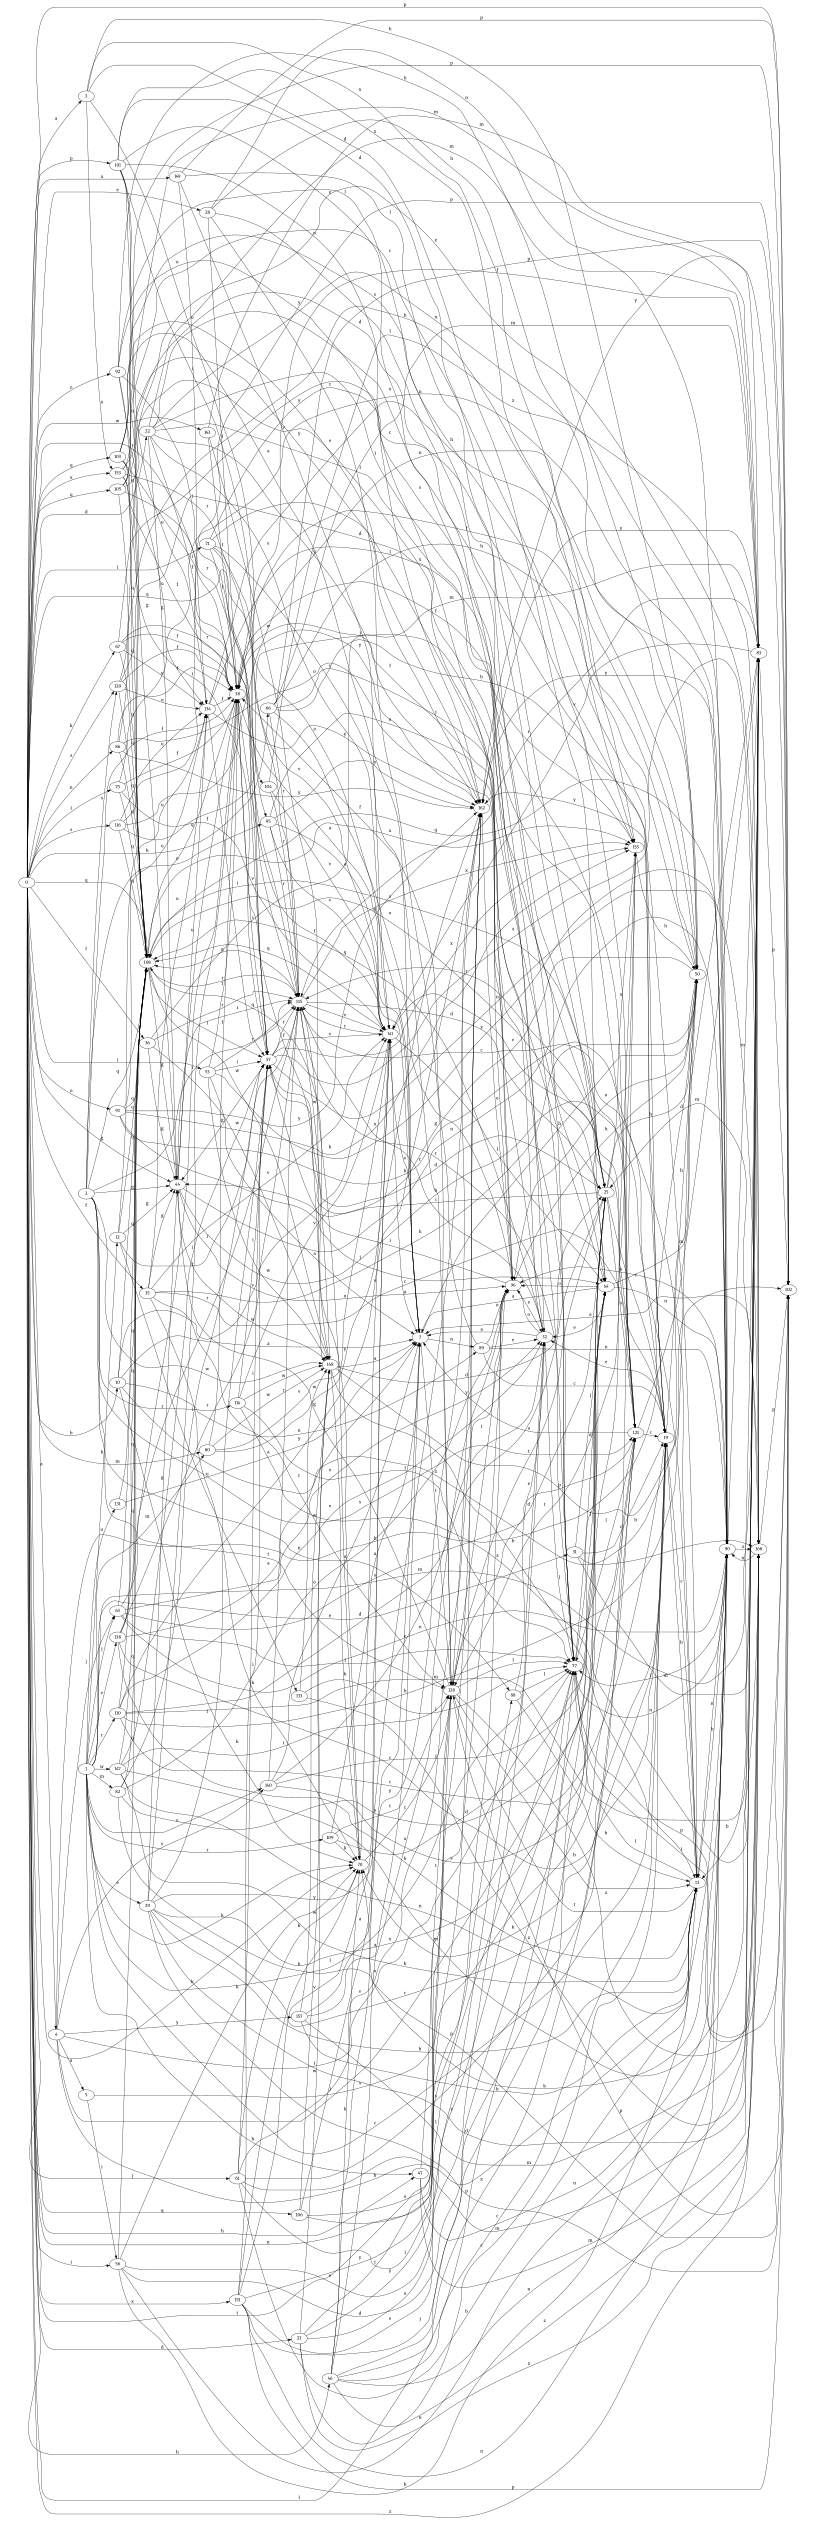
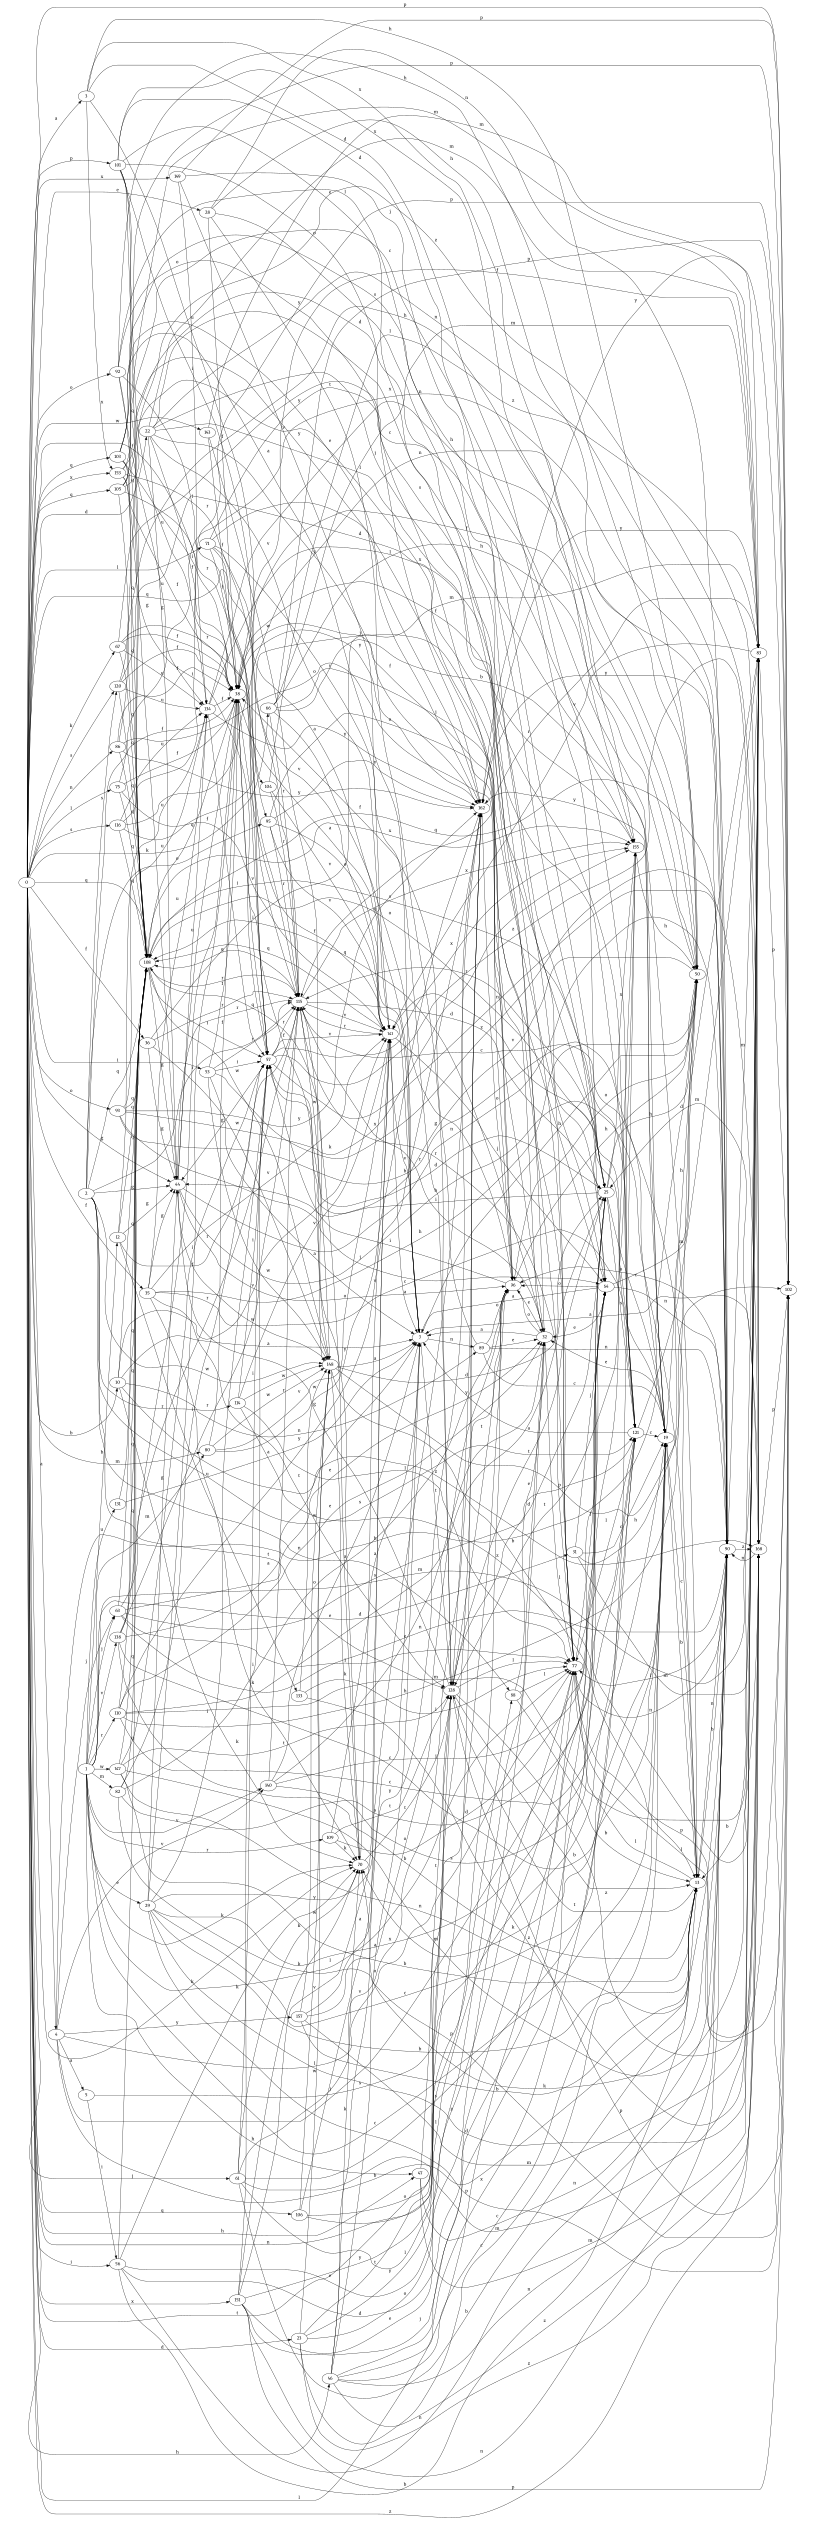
  strict digraph {
    fontname=Merriweather
    rankdir=LR
    node [fontname=Merriweather]
    edge [fontname=Merriweather]
    0
    3
    4
    10
    22
    23
    28
    35
    36
    38
    44
    46
    47
    53
    56
    61
    66
    67
    70
    71
    75
    77
    80
    86
    88
    92
    93
    101
    102
    103
    104
    105
    106
    108
    116
    120
    128
    143
    149
    151
    153
    168
    95
    25
    50
    155
    63
    140
    5
    13
    64
    157
    7
    89
    141
    83
    90
    162
    19
    148
    96
    134
    115
    57
    32
    121
    1
    12
    29
    31
    82
    109
    110
    131
    138
    147
    133
    2
    114
    0 -> 3 [label=a]
    0 -> 4 [label=a]
    0 -> 10 [label=b]
    0 -> 22 [label=d]
    0 -> 23 [label=d]
    0 -> 28 [label=e]
    0 -> 35 [label=f]
    0 -> 36 [label=f]
    0 -> 38 [label=f]
    0 -> 44 [label=g]
    0 -> 46 [label=h]
    0 -> 47 [label=h]
    0 -> 53 [label=i]
    0 -> 56 [label=i]
    0 -> 61 [label=j]
    0 -> 66 [label=k]
    0 -> 67 [label=k]
    0 -> 70 [label=k]
    0 -> 71 [label=l]
    0 -> 75 [label=l]
    0 -> 77 [label=l]
    0 -> 80 [label=m]
    0 -> 86 [label=n]
    0 -> 88 [label=n]
    0 -> 92 [label=o]
    0 -> 93 [label=o]
    0 -> 101 [label=p]
    0 -> 102 [label=p]
    0 -> 103 [label=q]
    0 -> 104 [label=q]
    0 -> 105 [label=q]
    0 -> 106 [label=q]
    0 -> 108 [label=q]
    0 -> 116 [label=s]
    0 -> 120 [label=s]
    0 -> 128 [label=t]
    0 -> 143 [label=w]
    0 -> 149 [label=x]
    0 -> 151 [label=x]
    0 -> 153 [label=x]
    0 -> 168 [label=z]
    3 -> 153 [label=x]
    3 -> 95 [label=o]
    3 -> 25 [label=d]
    3 -> 50 [label=h]
    3 -> 155 [label=x]
    4 -> 77 [label=l]
    4 -> 50 [label=h]
    4 -> 63 [label=j]
    4 -> 140 [label=v]
    4 -> 5 [label=a]
    4 -> 13 [label=b]
    4 -> 64 [label=j]
    4 -> 157 [label=y]
    10 -> 70 [label=k]
    10 -> 108 [label=q]
    10 -> 168 [label=z]
    10 -> 7 [label=a]
    10 -> 89 [label=n]
    10 -> 141 [label=v]
    22 -> 38 [label=f]
    22 -> 44 [label=g]
    22 -> 77 [label=l]
    22 -> 155 [label=x]
    22 -> 64 [label=j]
    22 -> 141 [label=v]
    22 -> 83 [label=m]
    22 -> 90 [label=n]
    22 -> 162 [label=y]
    23 -> 128 [label=t]
    23 -> 168 [label=z]
    23 -> 162 [label=y]
    23 -> 19 [label=c]
    23 -> 148 [label=w]
    23 -> 96 [label=o]
    28 -> 38 [label=f]
    28 -> 77 [label=l]
    28 -> 128 [label=t]
    28 -> 50 [label=h]
    28 -> 90 [label=n]
    35 -> 44 [label=g]
    35 -> 70 [label=k]
    35 -> 128 [label=t]
    35 -> 50 [label=h]
    35 -> 141 [label=v]
    35 -> 19 [label=c]
    35 -> 134 [label=u]
    36 -> 44 [label=g]
    36 -> 83 [label=m]
    36 -> 148 [label=w]
    36 -> 115 [label=r]
    38 -> 108 [label=q]
    38 -> 7 [label=a]
    38 -> 162 [label=y]
    38 -> 57 [label=i]
    44 -> 38 [label=f]
    44 -> 13 [label=b]
    44 -> 90 [label=n]
    44 -> 148 [label=w]
    44 -> 96 [label=o]
    44 -> 134 [label=u]
    44 -> 115 [label=r]
    46 -> 70 [label=k]
    46 -> 168 [label=z]
    46 -> 25 [label=d]
    46 -> 155 [label=x]
    46 -> 7 [label=a]
    46 -> 141 [label=v]
    46 -> 90 [label=n]
    46 -> 19 [label=c]
    47 -> 128 [label=t]
    47 -> 83 [label=m]
    47 -> 90 [label=n]
    53 -> 38 [label=f]
    53 -> 168 [label=z]
    53 -> 7 [label=a]
    53 -> 148 [label=w]
    53 -> 115 [label=r]
    53 -> 57 [label=i]
    56 -> 70 [label=k]
    56 -> 108 [label=q]
    56 -> 25 [label=d]
    56 -> 13 [label=b]
    56 -> 90 [label=n]
    56 -> 32 [label=e]
    61 -> 70 [label=k]
    61 -> 77 [label=l]
    61 -> 13 [label=b]
    61 -> 83 [label=m]
    61 -> 96 [label=o]
    61 -> 57 [label=i]
    61 -> 121 [label=s]
    66 -> 102 [label=p]
    66 -> 50 [label=h]
    66 -> 13 [label=b]
    66 -> 64 [label=j]
    66 -> 83 [label=m]
    66 -> 96 [label=o]
    66 -> 115 [label=r]
    67 -> 38 [label=f]
    67 -> 108 [label=q]
    67 -> 19 [label=c]
    67 -> 134 [label=u]
    67 -> 115 [label=r]
    70 -> 108 [label=q]
    70 -> 128 [label=t]
    70 -> 141 [label=v]
    71 -> 38 [label=f]
    71 -> 77 [label=l]
    71 -> 128 [label=t]
    71 -> 7 [label=a]
    71 -> 141 [label=v]
    71 -> 121 [label=s]
    75 -> 38 [label=f]
    75 -> 108 [label=q]
    75 -> 141 [label=v]
    75 -> 90 [label=n]
    77 -> 102 [label=p]
-   77 -> 25 [label=d]
    77 -> 64 [label=j]
    77 -> 90 [label=n]
    77 -> 115 [label=r]
    80 -> 38 [label=f]
    80 -> 141 [label=v]
    80 -> 162 [label=y]
    80 -> 148 [label=w]
    86 -> 38 [label=f]
    86 -> 108 [label=q]
    86 -> 50 [label=h]
    86 -> 162 [label=y]
    86 -> 96 [label=o]
    88 -> 77 [label=l]
    88 -> 13 [label=b]
    88 -> 32 [label=e]
    92 -> 77 [label=l]
    92 -> 108 [label=q]
    92 -> 50 [label=h]
    92 -> 162 [label=y]
    92 -> 134 [label=u]
    92 -> 57 [label=i]
    93 -> 108 [label=q]
    93 -> 155 [label=x]
    93 -> 13 [label=b]
    93 -> 64 [label=j]
    93 -> 162 [label=y]
    93 -> 134 [label=u]
    101 -> 44 [label=g]
    101 -> 108 [label=q]
    101 -> 25 [label=d]
    101 -> 155 [label=x]
    101 -> 96 [label=o]
    101 -> 134 [label=u]
    101 -> 57 [label=i]
    101 -> 32 [label=e]
    102 -> 77 [label=l]
    102 -> 162 [label=y]
    103 -> 38 [label=f]
    103 -> 102 [label=p]
    103 -> 108 [label=q]
    103 -> 7 [label=a]
    103 -> 162 [label=y]
    103 -> 57 [label=i]
    104 -> 168 [label=z]
    104 -> 141 [label=v]
    104 -> 115 [label=r]
    105 -> 108 [label=q]
    105 -> 25 [label=d]
    105 -> 83 [label=m]
    105 -> 19 [label=c]
    105 -> 115 [label=r]
    105 -> 32 [label=e]
    106 -> 77 [label=l]
    106 -> 7 [label=a]
    106 -> 148 [label=w]
    106 -> 96 [label=o]
    108 -> 44 [label=g]
    108 -> 155 [label=x]
    108 -> 148 [label=w]
    108 -> 115 [label=r]
    108 -> 57 [label=i]
    108 -> 121 [label=s]
    116 -> 102 [label=p]
    116 -> 108 [label=q]
    116 -> 64 [label=j]
    116 -> 90 [label=n]
    116 -> 134 [label=u]
    120 -> 38 [label=f]
    120 -> 108 [label=q]
    120 -> 168 [label=z]
    120 -> 25 [label=d]
    120 -> 134 [label=u]
    128 -> 44 [label=g]
    128 -> 77 [label=l]
    128 -> 102 [label=p]
    128 -> 168 [label=z]
    128 -> 25 [label=d]
    128 -> 13 [label=b]
    128 -> 162 [label=y]
    143 -> 38 [label=f]
    143 -> 83 [label=m]
    143 -> 148 [label=w]
    149 -> 102 [label=p]
    149 -> 64 [label=j]
    149 -> 141 [label=v]
    149 -> 134 [label=u]
    151 -> 70 [label=k]
    151 -> 102 [label=p]
    151 -> 64 [label=j]
    151 -> 141 [label=v]
    151 -> 90 [label=n]
    151 -> 162 [label=y]
    151 -> 57 [label=i]
    151 -> 32 [label=e]
    153 -> 108 [label=q]
    153 -> 162 [label=y]
    153 -> 115 [label=r]
    153 -> 57 [label=i]
    153 -> 121 [label=s]
    168 -> 102 [label=p]
    168 -> 25 [label=d]
    168 -> 7 [label=a]
    168 -> 90 [label=n]
    95 -> 7 [label=a]
    95 -> 141 [label=v]
    95 -> 162 [label=y]
    95 -> 96 [label=o]
    95 -> 115 [label=r]
    25 -> 108 [label=q]
    25 -> 128 [label=t]
    25 -> 50 [label=h]
    25 -> 155 [label=x]
    25 -> 19 [label=c]
    25 -> 57 [label=i]
    25 -> 121 [label=s]
    50 -> 38 [label=f]
    50 -> 44 [label=g]
    50 -> 96 [label=o]
    155 -> 128 [label=t]
    155 -> 50 [label=h]
    63 -> 77 [label=l]
    63 -> 108 [label=q]
    63 -> 90 [label=n]
    63 -> 115 [label=r]
    63 -> 32 [label=e]
    63 -> 121 [label=s]
    140 -> 64 [label=j]
    140 -> 7 [label=a]
    140 -> 115 [label=r]
    140 -> 32 [label=e]
    140 -> 121 [label=s]
    5 -> 56 [label=i]
    5 -> 121 [label=s]
    13 -> 77 [label=l]
    13 -> 128 [label=t]
    13 -> 90 [label=n]
    13 -> 19 [label=c]
    64 -> 7 [label=a]
    64 -> 83 [label=m]
    64 -> 90 [label=n]
    64 -> 96 [label=o]
    64 -> 32 [label=e]
    157 -> 13 [label=b]
    157 -> 83 [label=m]
    157 -> 162 [label=y]
    157 -> 148 [label=w]
    157 -> 96 [label=o]
    7 -> 128 [label=t]
    7 -> 50 [label=h]
    7 -> 89 [label=n]
    7 -> 141 [label=v]
    89 -> 38 [label=f]
    89 -> 90 [label=n]
    89 -> 19 [label=c]
    89 -> 96 [label=o]
    89 -> 32 [label=e]
    141 -> 38 [label=f]
    141 -> 108 [label=q]
    141 -> 64 [label=j]
    141 -> 7 [label=a]
    141 -> 115 [label=r]
    83 -> 38 [label=f]
    83 -> 102 [label=p]
    83 -> 13 [label=b]
    83 -> 141 [label=v]
    83 -> 162 [label=y]
    83 -> 115 [label=r]
    90 -> 70 [label=k]
    90 -> 77 [label=l]
    90 -> 108 [label=q]
    90 -> 168 [label=z]
    90 -> 13 [label=b]
    90 -> 83 [label=m]
    90 -> 162 [label=y]
    90 -> 96 [label=o]
    162 -> 96 [label=o]
    19 -> 70 [label=k]
    19 -> 50 [label=h]
    19 -> 13 [label=b]
    19 -> 162 [label=y]
    19 -> 32 [label=e]
    148 -> 38 [label=f]
    148 -> 70 [label=k]
    148 -> 102 [label=p]
    148 -> 25 [label=d]
    148 -> 13 [label=b]
    148 -> 7 [label=a]
    96 -> 128 [label=t]
    96 -> 50 [label=h]
    96 -> 57 [label=i]
    96 -> 32 [label=e]
    134 -> 38 [label=f]
    134 -> 50 [label=h]
    134 -> 155 [label=x]
    134 -> 162 [label=y]
    134 -> 57 [label=i]
    115 -> 70 [label=k]
    115 -> 108 [label=q]
    115 -> 25 [label=d]
    115 -> 155 [label=x]
    115 -> 141 [label=v]
    115 -> 19 [label=c]
    115 -> 148 [label=w]
    57 -> 44 [label=g]
    57 -> 168 [label=z]
    57 -> 25 [label=d]
    57 -> 155 [label=x]
    57 -> 141 [label=v]
    57 -> 90 [label=n]
    57 -> 115 [label=r]
    32 -> 38 [label=f]
    32 -> 77 [label=l]
    32 -> 108 [label=q]
    32 -> 7 [label=a]
    32 -> 96 [label=o]
    32 -> 115 [label=r]
    121 -> 38 [label=f]
    121 -> 77 [label=l]
    121 -> 7 [label=a]
    121 -> 141 [label=v]
    121 -> 83 [label=m]
    121 -> 19 [label=c]
    121 -> 115 [label=r]
    1 -> 47 [label=h]
    1 -> 70 [label=k]
    1 -> 77 [label=l]
    1 -> 80 [label=m]
    1 -> 63 [label=j]
    1 -> 140 [label=v]
    1 -> 83 [label=m]
    1 -> 19 [label=c]
    1 -> 12 [label=b]
    1 -> 29 [label=e]
    1 -> 31 [label=e]
    1 -> 82 [label=m]
    1 -> 109 [label=r]
    1 -> 110 [label=r]
    1 -> 131 [label=u]
    1 -> 138 [label=v]
    1 -> 147 [label=w]
    12 -> 44 [label=g]
    12 -> 108 [label=q]
    12 -> 134 [label=u]
    12 -> 115 [label=r]
    12 -> 133 [label=u]
    29 -> 38 [label=f]
    29 -> 44 [label=g]
    29 -> 102 [label=p]
    29 -> 168 [label=z]
    29 -> 155 [label=x]
    29 -> 13 [label=b]
    29 -> 162 [label=y]
    29 -> 19 [label=c]
    29 -> 57 [label=i]
    31 -> 50 [label=h]
    31 -> 64 [label=j]
    31 -> 83 [label=m]
    31 -> 19 [label=c]
    82 -> 102 [label=p]
    82 -> 108 [label=q]
    82 -> 96 [label=o]
    82 -> 57 [label=i]
    82 -> 121 [label=s]
    109 -> 70 [label=k]
    109 -> 128 [label=t]
    109 -> 25 [label=d]
    109 -> 7 [label=a]
    110 -> 108 [label=q]
    110 -> 25 [label=d]
    110 -> 50 [label=h]
    110 -> 83 [label=m]
    110 -> 162 [label=y]
    110 -> 19 [label=c]
    110 -> 32 [label=e]
    131 -> 108 [label=q]
    131 -> 7 [label=a]
    138 -> 38 [label=f]
    138 -> 108 [label=q]
    138 -> 13 [label=b]
    138 -> 7 [label=a]
    138 -> 19 [label=c]
    138 -> 115 [label=r]
    147 -> 108 [label=q]
    147 -> 128 [label=t]
    147 -> 13 [label=b]
    147 -> 83 [label=m]
    147 -> 90 [label=n]
    147 -> 57 [label=i]
    133 -> 77 [label=l]
    133 -> 168 [label=z]
    133 -> 148 [label=w]
    2 -> 38 [label=f]
    2 -> 44 [label=g]
    2 -> 88 [label=n]
    2 -> 108 [label=q]
    2 -> 120 [label=s]
    2 -> 128 [label=t]
    2 -> 95 [label=o]
    2 -> 148 [label=w]
    2 -> 115 [label=r]
    2 -> 121 [label=s]
    2 -> 114 [label=r]
    114 -> 77 [label=l]
    114 -> 168 [label=z]
    114 -> 141 [label=v]
    114 -> 148 [label=w]
    114 -> 57 [label=i]
  }
